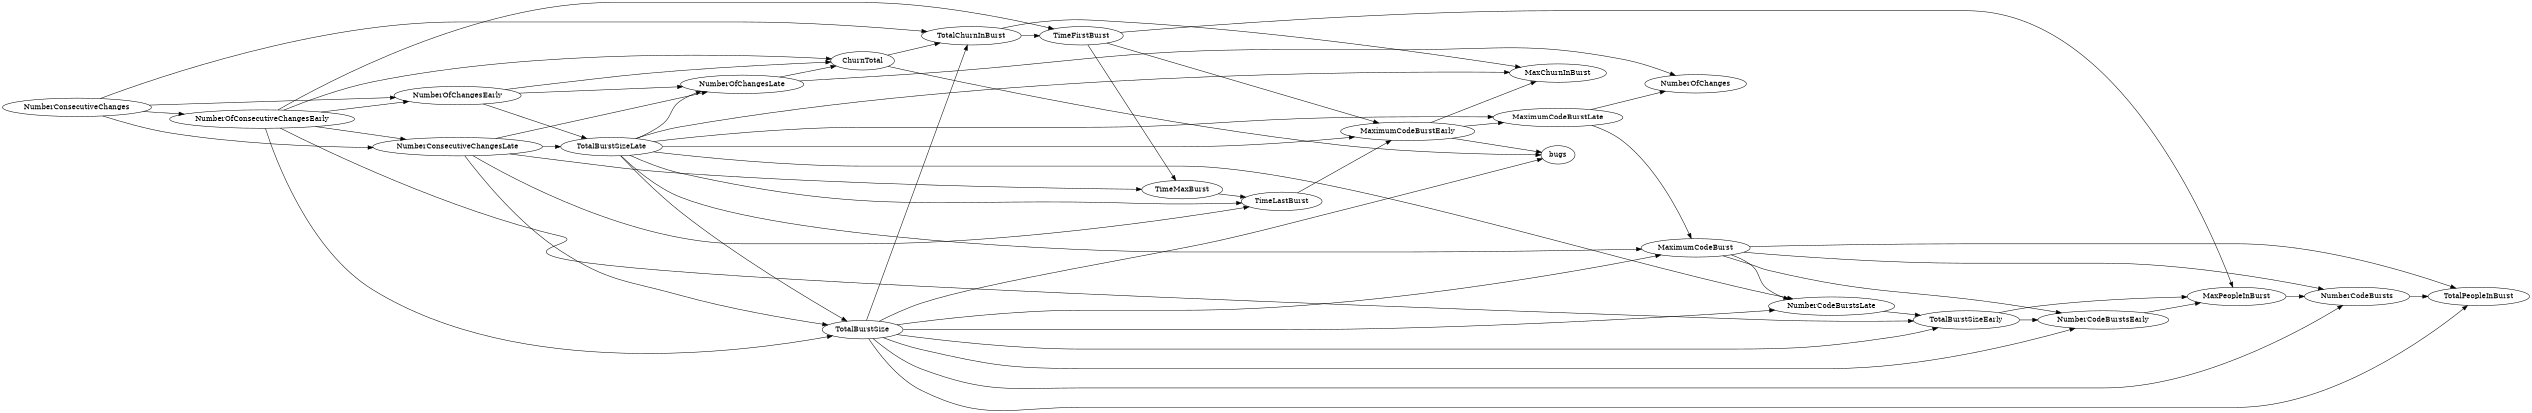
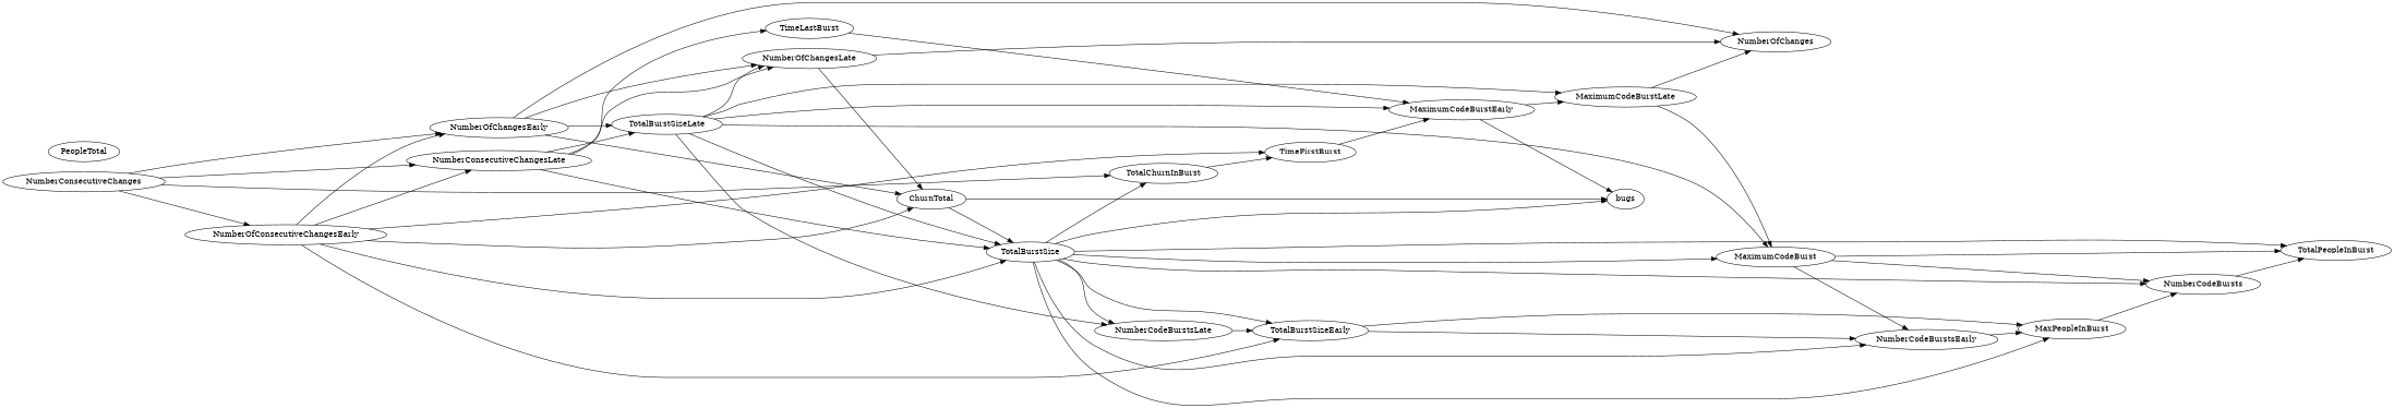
  digraph {
    fontname="DejaVu Serif"
    rankdir=LR
    node [fontname="DejaVu Serif"]
    edge [fontname="DejaVu Serif"]
    MaximumCodeBurstLate
    NumberOfChanges
    MaximumCodeBurst
    NumberCodeBursts
    NumberCodeBurstsLate
    NumberCodeBurstsEarly
    TotalPeopleInBurst
    MaxPeopleInBurst
    TotalBurstSizeLate
    NumberOfChangesLate
-   MaxChurnInBurst
    MaximumCodeBurstEarly
    TimeLastBurst
    TotalBurstSize
    TotalBurstSizeEarly
    ChurnTotal
    bugs
    TotalChurnInBurst
    NumberOfChangesEarly
    TimeFirstBurst
-   TimeMaxBurst
    NumberOfConsecutiveChangesEarly
    NumberConsecutiveChangesLate
    NumberConsecutiveChanges
+   PeopleTotal
    MaximumCodeBurstLate -> NumberOfChanges
    MaximumCodeBurstLate -> MaximumCodeBurst
    MaximumCodeBurst -> NumberCodeBursts
-   MaximumCodeBurst -> NumberCodeBurstsLate
    MaximumCodeBurst -> NumberCodeBurstsEarly
    MaximumCodeBurst -> TotalPeopleInBurst
    NumberCodeBursts -> TotalPeopleInBurst
    NumberCodeBurstsLate -> TotalBurstSizeEarly
    NumberCodeBurstsEarly -> MaxPeopleInBurst
    MaxPeopleInBurst -> NumberCodeBursts
    TotalBurstSizeLate -> MaximumCodeBurstLate
    TotalBurstSizeLate -> MaximumCodeBurst
    TotalBurstSizeLate -> NumberCodeBurstsLate
    TotalBurstSizeLate -> NumberOfChangesLate
-   TotalBurstSizeLate -> MaxChurnInBurst
    TotalBurstSizeLate -> MaximumCodeBurstEarly
-   TotalBurstSizeLate -> TimeLastBurst
    TotalBurstSizeLate -> TotalBurstSize
    NumberOfChangesLate -> NumberOfChanges
    NumberOfChangesLate -> ChurnTotal
    MaximumCodeBurstEarly -> MaximumCodeBurstLate
-   MaximumCodeBurstEarly -> MaxChurnInBurst
    MaximumCodeBurstEarly -> bugs
    TimeLastBurst -> MaximumCodeBurstEarly
    TotalBurstSize -> MaximumCodeBurst
    TotalBurstSize -> NumberCodeBursts
    TotalBurstSize -> NumberCodeBurstsLate
    TotalBurstSize -> NumberCodeBurstsEarly
    TotalBurstSize -> TotalPeopleInBurst
-   TimeFirstBurst -> MaxPeopleInBurst
+   TotalBurstSize -> MaxPeopleInBurst
    TotalBurstSize -> TotalBurstSizeEarly
    TotalBurstSize -> bugs
    TotalBurstSize -> TotalChurnInBurst
    TotalBurstSizeEarly -> NumberCodeBurstsEarly
    TotalBurstSizeEarly -> MaxPeopleInBurst
    ChurnTotal -> bugs
-   ChurnTotal -> TotalChurnInBurst
-   TotalChurnInBurst -> MaxChurnInBurst
+   ChurnTotal -> TotalBurstSize
    TotalChurnInBurst -> TimeFirstBurst
+   NumberOfChangesEarly -> NumberOfChanges
    NumberOfChangesEarly -> TotalBurstSizeLate
    NumberOfChangesEarly -> NumberOfChangesLate
    NumberOfChangesEarly -> ChurnTotal
    TimeFirstBurst -> MaximumCodeBurstEarly
-   TimeFirstBurst -> TimeMaxBurst
-   TimeMaxBurst -> TimeLastBurst
    NumberOfConsecutiveChangesEarly -> TotalBurstSize
    NumberOfConsecutiveChangesEarly -> TotalBurstSizeEarly
    NumberOfConsecutiveChangesEarly -> ChurnTotal
    NumberOfConsecutiveChangesEarly -> NumberOfChangesEarly
    NumberOfConsecutiveChangesEarly -> TimeFirstBurst
    NumberOfConsecutiveChangesEarly -> NumberConsecutiveChangesLate
    NumberConsecutiveChangesLate -> TotalBurstSizeLate
    NumberConsecutiveChangesLate -> NumberOfChangesLate
    NumberConsecutiveChangesLate -> TimeLastBurst
    NumberConsecutiveChangesLate -> TotalBurstSize
-   NumberConsecutiveChangesLate -> TimeMaxBurst
    NumberConsecutiveChanges -> TotalChurnInBurst
    NumberConsecutiveChanges -> NumberOfChangesEarly
    NumberConsecutiveChanges -> NumberOfConsecutiveChangesEarly
    NumberConsecutiveChanges -> NumberConsecutiveChangesLate
  }
